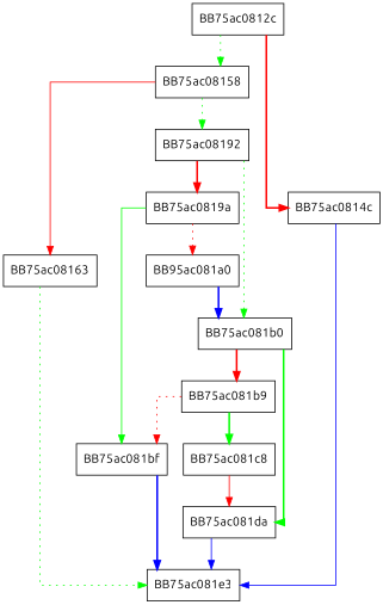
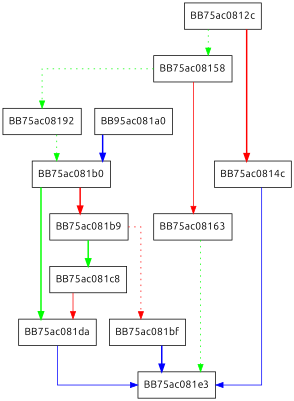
  digraph {
    fontname=Ubuntu
    splines=ortho
    node [fontname=Ubuntu shape=box]
    edge [color=green fontname=Ubuntu style=bold]
    BB75ac0812c
    BB75ac08158
    BB75ac0814c
    BB75ac08192
    BB75ac08163
    BB75ac081e3
-   BB75ac0819a
    BB75ac081b0
    BB75ac081bf
    n10 [label=BB95ac081a0]
    BB75ac081da
    BB75ac081b9
    BB75ac081c8
    BB75ac0812c -> BB75ac08158 [style=dotted]
    BB75ac0812c -> BB75ac0814c [color=red]
    BB75ac08158 -> BB75ac08192 [style=dotted]
    BB75ac08158 -> BB75ac08163 [color=red style=solid]
    BB75ac0814c -> BB75ac081e3 [color=blue style=solid]
-   BB75ac08192 -> BB75ac0819a [color=red]
    BB75ac08192 -> BB75ac081b0 [style=dotted]
    BB75ac08163 -> BB75ac081e3 [style=dotted]
-   BB75ac0819a -> BB75ac081bf [style=solid]
-   BB75ac0819a -> n10 [color=red style=dotted]
    BB75ac081b0 -> BB75ac081da
    BB75ac081b0 -> BB75ac081b9 [color=red]
    BB75ac081bf -> BB75ac081e3 [color=blue]
    n10 -> BB75ac081b0 [color=blue]
    BB75ac081da -> BB75ac081e3 [color=blue style=solid]
    BB75ac081b9 -> BB75ac081bf [color=red style=dotted]
    BB75ac081b9 -> BB75ac081c8
    BB75ac081c8 -> BB75ac081da [color=red style=solid]
  }
